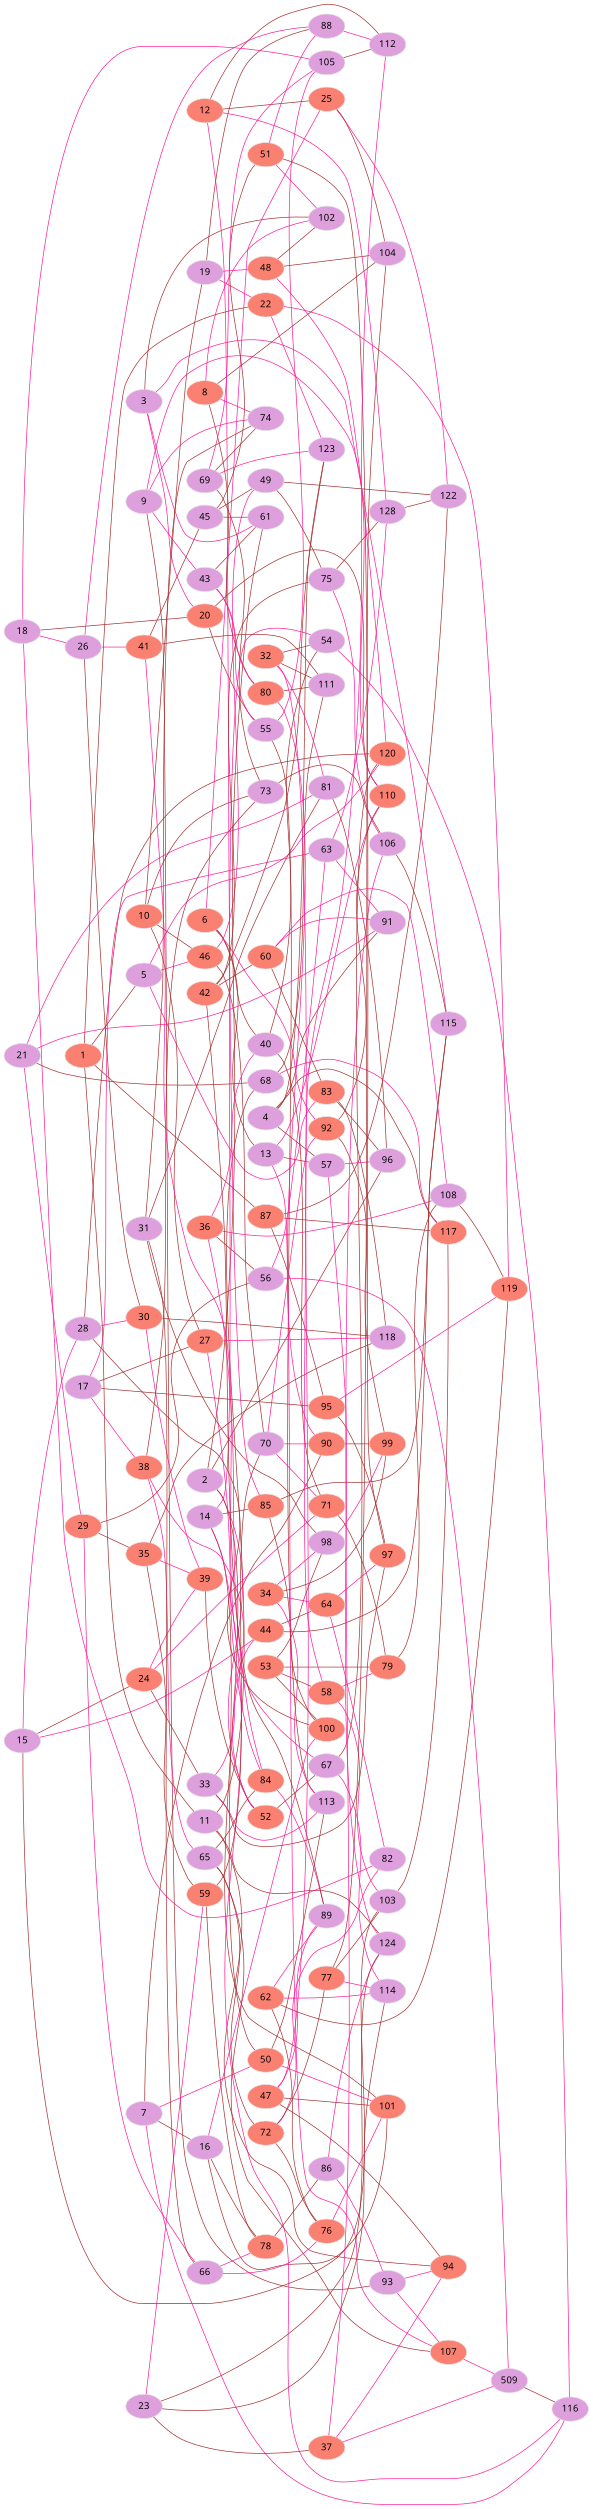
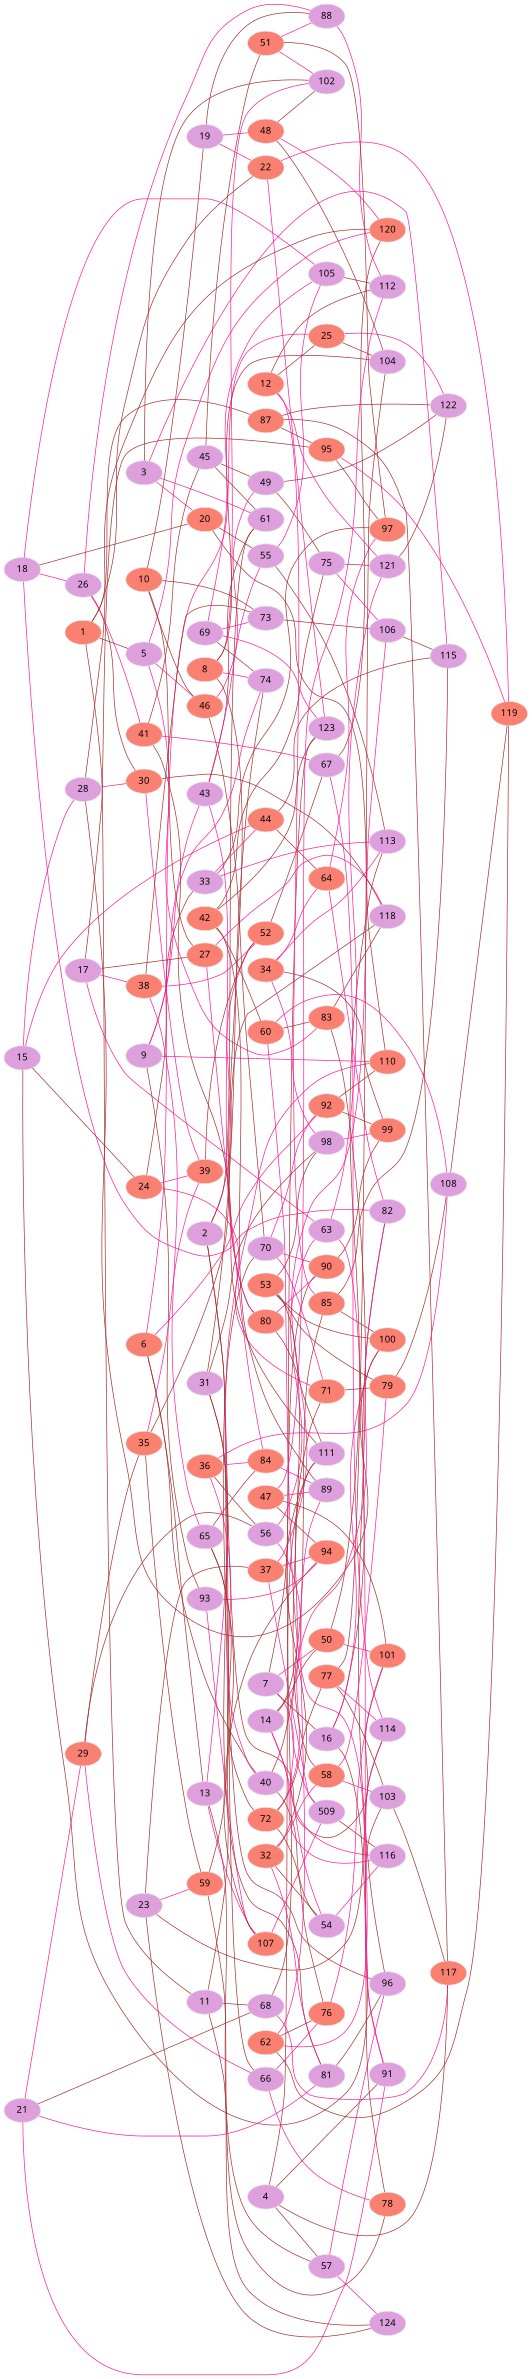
  graph {
    fontname="Noto Sans"
    rankdir=LR
    node [color=gray90 fillcolor=plum fontname="Noto Sans" style=filled]
    edge [color=brown fontname="Noto Sans"]
    1 [fillcolor=salmon]
    5
    11
    22 [fillcolor=salmon]
    87 [fillcolor=salmon]
    46 [fillcolor=salmon]
    83 [fillcolor=salmon]
    120 [fillcolor=salmon]
    68
    94 [fillcolor=salmon]
    124
    123
    119 [fillcolor=salmon]
    117 [fillcolor=salmon]
    95 [fillcolor=salmon]
    122
    52 [fillcolor=salmon]
    2
    61
    96
    101 [fillcolor=salmon]
    67
    3
    20 [fillcolor=salmon]
    102
    115
    110 [fillcolor=salmon]
    55
    4
    57
    91
    49
    70
    118
    6 [fillcolor=salmon]
    13
    25 [fillcolor=salmon]
    40
    92 [fillcolor=salmon]
    107 [fillcolor=salmon]
    104
    54
    71 [fillcolor=salmon]
    99 [fillcolor=salmon]
    7
    16
    50 [fillcolor=salmon]
    90 [fillcolor=salmon]
    116
    78 [fillcolor=salmon]
    82
    100 [fillcolor=salmon]
    113
    8 [fillcolor=salmon]
    74
    80 [fillcolor=salmon]
    111
    9
    43
    93
    10 [fillcolor=salmon]
    19
    27 [fillcolor=salmon]
    73
    48 [fillcolor=salmon]
    88
    84 [fillcolor=salmon]
    106
    12 [fillcolor=salmon]
    85 [fillcolor=salmon]
    112
-   121 [label=128]
+   121
    n73 [label=509]
    14
    24 [fillcolor=salmon]
    15
    28
    44 [fillcolor=salmon]
    103
    33
    39 [fillcolor=salmon]
    30 [fillcolor=salmon]
    64 [fillcolor=salmon]
-   86
    17
    38 [fillcolor=salmon]
    63
    65
    97 [fillcolor=salmon]
    18
    26
    105
    41 [fillcolor=salmon]
    21
    29 [fillcolor=salmon]
    81
    35 [fillcolor=salmon]
    56
    66
    23
    37 [fillcolor=salmon]
    59 [fillcolor=salmon]
    114
    79 [fillcolor=salmon]
    45
    89
    76 [fillcolor=salmon]
    31
    98
    32 [fillcolor=salmon]
    58 [fillcolor=salmon]
    34 [fillcolor=salmon]
    36 [fillcolor=salmon]
    108
    72 [fillcolor=salmon]
    51 [fillcolor=salmon]
    42 [fillcolor=salmon]
    60 [fillcolor=salmon]
    75
    47 [fillcolor=salmon]
    53 [fillcolor=salmon]
    62 [fillcolor=salmon]
    77 [fillcolor=salmon]
    69
    1 -- 5
    1 -- 11
    1 -- 22
    1 -- 87
    5 -- 46 [color=deeppink]
    5 -- 83 [color=deeppink]
    5 -- 120 [color=deeppink]
    11 -- 68
    11 -- 94
    11 -- 124
    22 -- 123 [color=deeppink]
    22 -- 119 [color=deeppink]
    87 -- 117
    87 -- 95
    87 -- 122
    46 -- 49 [color=deeppink]
    46 -- 70
    83 -- 96
    83 -- 118
    68 -- 117 [color=deeppink]
    68 -- 111
    95 -- 119 [color=deeppink]
    95 -- 97
    52 -- 67
    2 -- 52 [color=deeppink]
    2 -- 61
    2 -- 96
    2 -- 101
    67 -- 120
    67 -- 114 [color=deeppink]
    3 -- 61 [color=deeppink]
    3 -- 20 [color=deeppink]
    3 -- 102
    3 -- 115 [color=deeppink]
    20 -- 110
    20 -- 55
    55 -- 113
    55 -- 105 [color=deeppink]
    4 -- 123
    4 -- 117
    4 -- 57
    4 -- 91
    57 -- 124 [color=deeppink]
    57 -- 96 [color=deeppink]
    49 -- 122
    49 -- 75
    70 -- 92 [color=deeppink]
    70 -- 71 [color=deeppink]
    70 -- 90 [color=deeppink]
    6 -- 13
    6 -- 25 [color=deeppink]
    6 -- 40
    6 -- 92 [color=deeppink]
    13 -- 110 [color=deeppink]
    13 -- 57
    13 -- 107 [color=deeppink]
    25 -- 122 [color=deeppink]
    25 -- 104
    40 -- 54
    40 -- 71
    92 -- 110
    92 -- 99
    107 -- n73 [color=deeppink]
    54 -- 116 [color=deeppink]
    71 -- 79
    7 -- 16
    7 -- 50 [color=deeppink]
    7 -- 90
    7 -- 116 [color=deeppink]
    16 -- 78
-   16 -- 101
+   16 -- 82
    16 -- 100 [color=deeppink]
    50 -- 101 [color=deeppink]
    50 -- 113
    90 -- 99
-   78 -- 86
    8 -- 102 [color=deeppink]
    8 -- 104
    8 -- 74 [color=deeppink]
    8 -- 80
    80 -- 90 [color=deeppink]
    80 -- 111
    9 -- 110 [color=deeppink]
    9 -- 74 [color=deeppink]
    9 -- 43 [color=deeppink]
    9 -- 93
    43 -- 61
    43 -- 55 [color=deeppink]
    43 -- 80 [color=deeppink]
    93 -- 94 [color=deeppink]
    93 -- 107 [color=deeppink]
    10 -- 46
    10 -- 19
    10 -- 27
    10 -- 73
    19 -- 22 [color=deeppink]
    19 -- 48 [color=deeppink]
    19 -- 88
    27 -- 118 [color=deeppink]
    27 -- 84 [color=deeppink]
    73 -- 106
    48 -- 120 [color=deeppink]
    48 -- 102
    48 -- 104
    88 -- 112 [color=deeppink]
    84 -- 89 [color=deeppink]
    106 -- 115
    12 -- 25
    12 -- 85 [color=deeppink]
    12 -- 112
    12 -- 121 [color=deeppink]
    85 -- 115
    85 -- 100
    121 -- 122
    n73 -- 116
    14 -- 54 [color=deeppink]
    14 -- 50
    14 -- 116 [color=deeppink]
    14 -- 85
    24 -- 71 [color=deeppink]
    24 -- 33
    24 -- 39 [color=deeppink]
    15 -- 24
    15 -- 28 [color=deeppink]
    15 -- 44 [color=deeppink]
    15 -- 103
    28 -- 120
    28 -- 100
    28 -- 30 [color=deeppink]
    44 -- 115
    44 -- 64
    103 -- 117
    33 -- 113 [color=deeppink]
    33 -- 44 [color=deeppink]
    33 -- 97
    39 -- 52
    30 -- 118
    30 -- 39 [color=deeppink]
    64 -- 82 [color=deeppink]
    64 -- 97 [color=deeppink]
-   86 -- 124 [color=deeppink]
-   86 -- 93 [color=deeppink]
    17 -- 95
    17 -- 27
    17 -- 38 [color=deeppink]
    17 -- 63 [color=deeppink]
    38 -- 52 [color=deeppink]
    38 -- 73
    38 -- 65 [color=deeppink]
    63 -- 91 [color=deeppink]
    63 -- 121 [color=deeppink]
    65 -- 107
    65 -- 84
    65 -- 72
    18 -- 20
    18 -- 82 [color=deeppink]
    18 -- 26 [color=deeppink]
    18 -- 105 [color=deeppink]
    26 -- 88 [color=deeppink]
    26 -- 30
    26 -- 41 [color=deeppink]
    105 -- 112
    41 -- 67 [color=deeppink]
    41 -- 111
    41 -- 45
    21 -- 68
    21 -- 91 [color=deeppink]
    21 -- 29 [color=deeppink]
    21 -- 81 [color=deeppink]
    29 -- 35
    29 -- 56
    29 -- 66 [color=deeppink]
    81 -- 96
    35 -- 118
    35 -- 39 [color=deeppink]
    35 -- 59
    56 -- n73 [color=deeppink]
    56 -- 63 [color=deeppink]
    66 -- 78 [color=deeppink]
    66 -- 76 [color=deeppink]
    23 -- 124
    23 -- 37
    23 -- 59 [color=deeppink]
    23 -- 114
    37 -- 94 [color=deeppink]
    37 -- 106 [color=deeppink]
    37 -- n73 [color=deeppink]
    59 -- 70
    59 -- 78
    79 -- 108
    45 -- 61
    45 -- 49
    45 -- 51
    76 -- 101 [color=deeppink]
    31 -- 74
    31 -- 81
    31 -- 66
    31 -- 98
    98 -- 99 [color=deeppink]
    32 -- 54
    32 -- 111
    32 -- 81 [color=deeppink]
    32 -- 58 [color=deeppink]
    58 -- 103 [color=deeppink]
    58 -- 79 [color=deeppink]
    34 -- 99
    34 -- 113 [color=deeppink]
    34 -- 64 [color=deeppink]
    34 -- 98 [color=deeppink]
    36 -- 40 [color=deeppink]
    36 -- 84 [color=deeppink]
    36 -- 56
    36 -- 108 [color=deeppink]
    108 -- 119
    72 -- 82 [color=deeppink]
    72 -- 76
    72 -- 77
    51 -- 102 [color=deeppink]
    51 -- 88 [color=deeppink]
    51 -- 97
    42 -- 123
    42 -- 89
    42 -- 60
    42 -- 75
    60 -- 83
    60 -- 91 [color=deeppink]
    60 -- 108 [color=deeppink]
    75 -- 106 [color=deeppink]
    75 -- 121
    47 -- 94
    47 -- 101
    47 -- 112 [color=deeppink]
    47 -- 89 [color=deeppink]
    53 -- 100
    53 -- 79
    53 -- 98
    53 -- 58
    62 -- 119
    62 -- 114 [color=deeppink]
    62 -- 89 [color=deeppink]
    62 -- 76
    77 -- 104
    77 -- 103
    77 -- 114 [color=deeppink]
    69 -- 123 [color=deeppink]
    69 -- 74
-   69 -- 73
+   69 -- 73 [color=deeppink]
    69 -- 105 [color=deeppink]
  }
